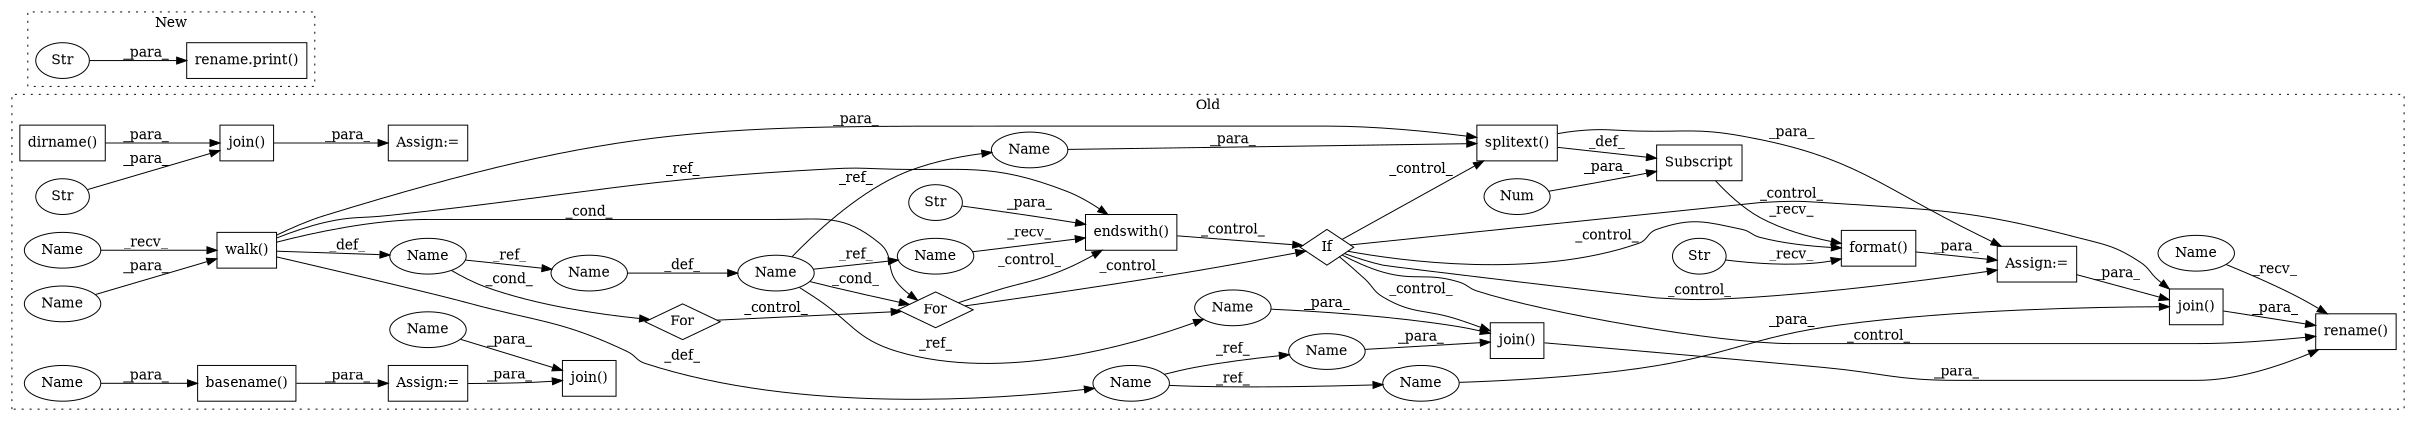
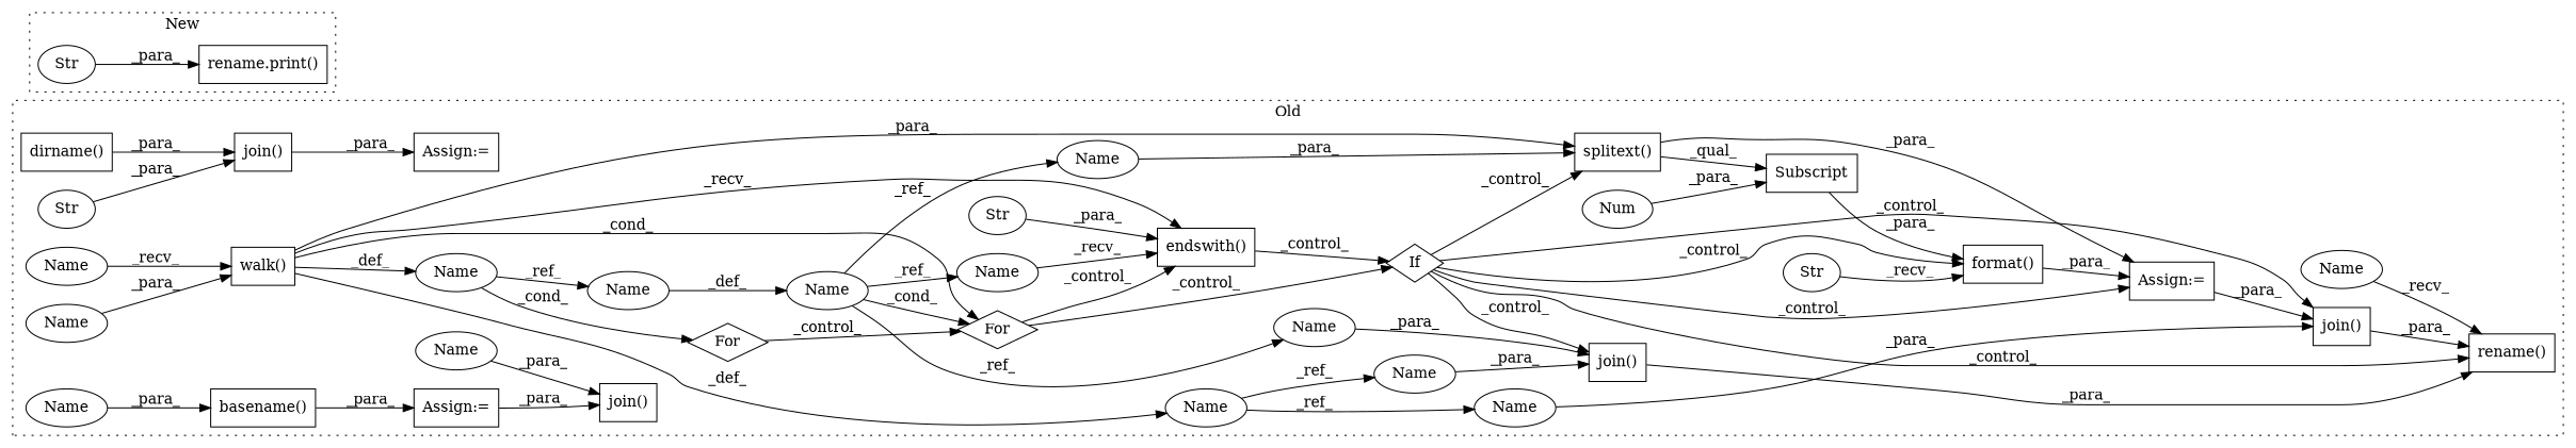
  digraph {
    rankdir=LR
    node [a=87 l=4 shape=ellipse]
    n1 [a=75 l="17,1" label="basename()" s="985,1009" shape=box]
    n2 [a=68 l=3 label="Assign:=" s=982 shape=box]
    n3 [a=75 l="8,1" label="walk()" s="1218,1233" shape=box]
    n4 [a=96 l=3 label=If s=1277 shape=diamond]
    n5 [l=5 label=Name s=1209]
    n6 [a=75 l="10,1" label="rename()" s="1390,1451" shape=box]
    n7 [a=63 l="25,0" label=Subscript s="1346,0" shape=box]
    n8 [a=75 l="13,1" label="join()" s="1426,1450" shape=box]
    n9 [a=75 l="13,1" label="join()" s="1400,1423" shape=box]
    n10 [a=75 l="16,1" label="dirname()" s="852,876" shape=box]
    n11 [a=75 l="13,1" label="join()" s="839,889" shape=box]
    n12 [a=66 l=10 label=Str s=879]
    n13 [a=75 l="13,1" label="join()" s="1070,1100" shape=box]
    n14 [label=Name s=1197]
    n15 [label=Name s=1249]
    n16 [a=75 l="15,1" label="format()" s="1331,1371" shape=box]
    n17 [a=66 l=7 label=Str s=1331]
    n18 [a=107 l="4,15" label=For s="1245,1262" shape=diamond]
    n19 [a=76 l=1 label=Num s=1369]
    n20 [a=107 l="4,11" label=For s="1193,1234" shape=diamond]
    n21 [a=75 l="14,1" label="endswith()" s="1280,1303" shape=box]
    n22 [a=66 l=9 label=Str s=1294]
    n23 [a=75 l="17,1" label="splitext()" s="1346,1367" shape=box]
    n24 [a=68 l=3 label="Assign:=" s=1328 shape=box]
    n25 [a=68 l=3 label="Assign:=" s=836 shape=box]
    n26 [l=5 label=Name s=1257]
    n27 [l=2 label=Name s=1218]
    n28 [l=2 label=Name s=1390]
    n29 [label=Name s=1413]
    n30 [label=Name s=1439]
    n31 [label=Name s=1280]
    n32 [label=Name s=1419]
    n33 [label=Name s=1363]
    n34 [l=7 label=Name s=1002]
    n35 [l=7 label=Name s=1083]
    n36 [l=7 label=Name s=1226]
    n37 [a=75 l="6,1" label="rename.print()" s="1093,1123" shape=box]
    n38 [a=66 l=24 label=Str s=1099]
    subgraph cluster_1 {
      label=Old
      style=dotted
      n1
      n2
      n3
      n4
      n5
      n6
      n7
      n8
      n9
      n10
      n11
      n12
      n13
      n14
      n15
      n16
      n17
      n18
      n19
      n20
      n21
      n22
      n23
      n24
      n25
      n26
      n27
      n28
      n29
      n30
      n31
      n32
      n33
      n34
      n35
      n36
    }
    subgraph cluster_2 {
      label=New
      style=dotted
      n37
      n38
    }
    n1 -> n2 [label=_para_]
    n2 -> n13 [label=_para_]
    n3 -> n5 [label=_def_]
    n3 -> n14 [label=_def_]
    n3 -> n18 [label=_cond_]
-   n3 -> n21 [label=_ref_]
+   n3 -> n21 [label=_recv_]
    n3 -> n23 [label=_para_]
    n4 -> n6 [label=_control_]
    n4 -> n8 [label=_control_]
    n4 -> n9 [label=_control_]
    n4 -> n16 [label=_control_]
    n4 -> n23 [label=_control_]
    n4 -> n24 [label=_control_]
    n5 -> n20 [label=_cond_]
    n5 -> n26 [label=_ref_]
-   n7 -> n16 [label=_recv_]
+   n7 -> n16 [label=_para_]
    n8 -> n6 [label=_para_]
    n9 -> n6 [label=_para_]
    n10 -> n11 [label=_para_]
    n11 -> n25 [label=_para_]
    n12 -> n11 [label=_para_]
    n14 -> n29 [label=_ref_]
    n14 -> n30 [label=_ref_]
    n15 -> n18 [label=_cond_]
    n15 -> n31 [label=_ref_]
    n15 -> n32 [label=_ref_]
    n15 -> n33 [label=_ref_]
    n16 -> n24 [label=_para_]
    n17 -> n16 [label=_recv_]
    n18 -> n4 [label=_control_]
    n18 -> n21 [label=_control_]
    n19 -> n7 [label=_para_]
    n20 -> n18 [label=_control_]
    n21 -> n4 [label=_control_]
    n22 -> n21 [label=_para_]
-   n23 -> n7 [label=_def_]
+   n23 -> n7 [label=_qual_]
    n23 -> n24 [label=_para_]
    n24 -> n8 [label=_para_]
    n26 -> n15 [label=_def_]
    n27 -> n3 [label=_recv_]
    n28 -> n6 [label=_recv_]
    n29 -> n9 [label=_para_]
    n30 -> n8 [label=_para_]
    n31 -> n21 [label=_recv_]
    n32 -> n9 [label=_para_]
    n33 -> n23 [label=_para_]
    n34 -> n1 [label=_para_]
    n35 -> n13 [label=_para_]
    n36 -> n3 [label=_para_]
    n38 -> n37 [label=_para_]
  }
